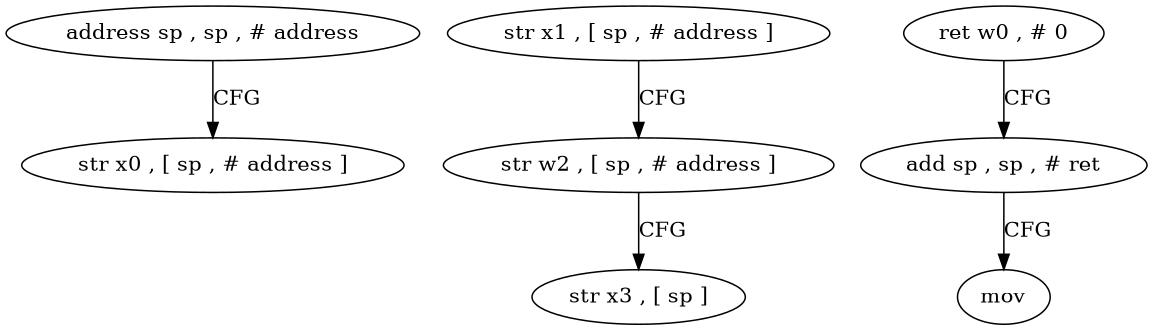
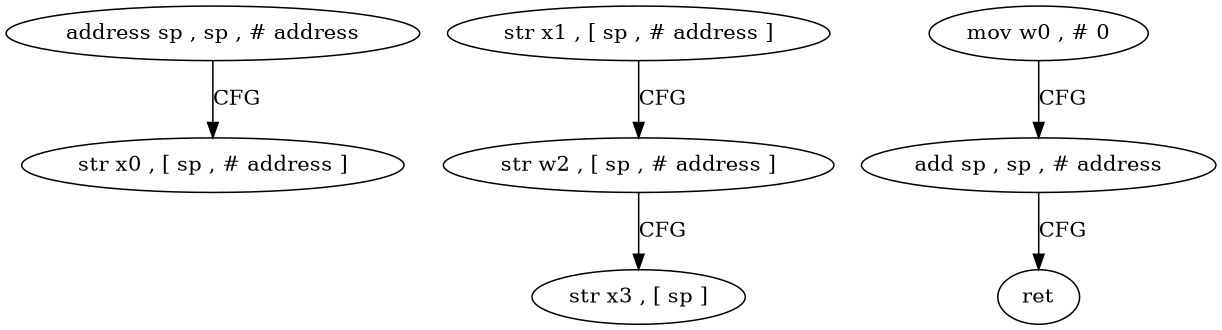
  digraph {
    n1 [label="address sp , sp , # address"]
    n2 [label="str x0 , [ sp , # address ]"]
    n3 [label="str x1 , [ sp , # address ]"]
    n4 [label="str w2 , [ sp , # address ]"]
    n5 [label="str x3 , [ sp ]"]
-   n6 [label="ret w0 , # 0"]
-   n7 [label="add sp , sp , # ret"]
-   n8 [label=mov]
+   n6 [label="mov w0 , # 0"]
+   n7 [label="add sp , sp , # address"]
+   n8 [label=ret]
    n1 -> n2 [label=CFG]
    n3 -> n4 [label=CFG]
    n4 -> n5 [label=CFG]
    n6 -> n7 [label=CFG]
    n7 -> n8 [label=CFG]
  }
